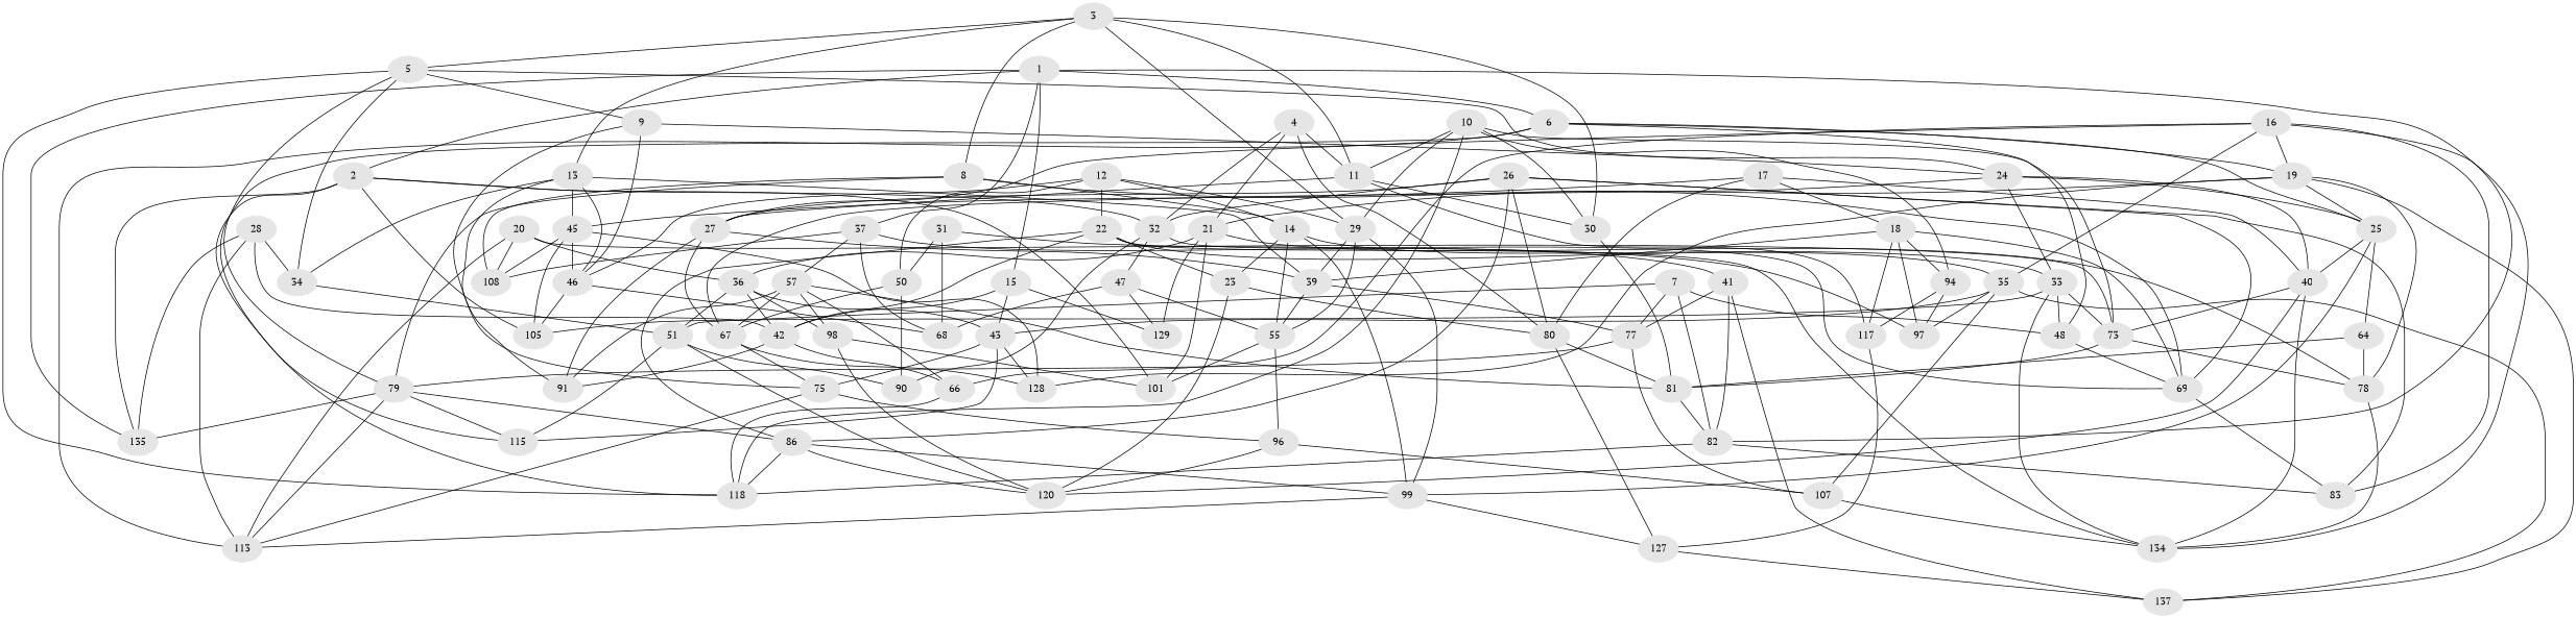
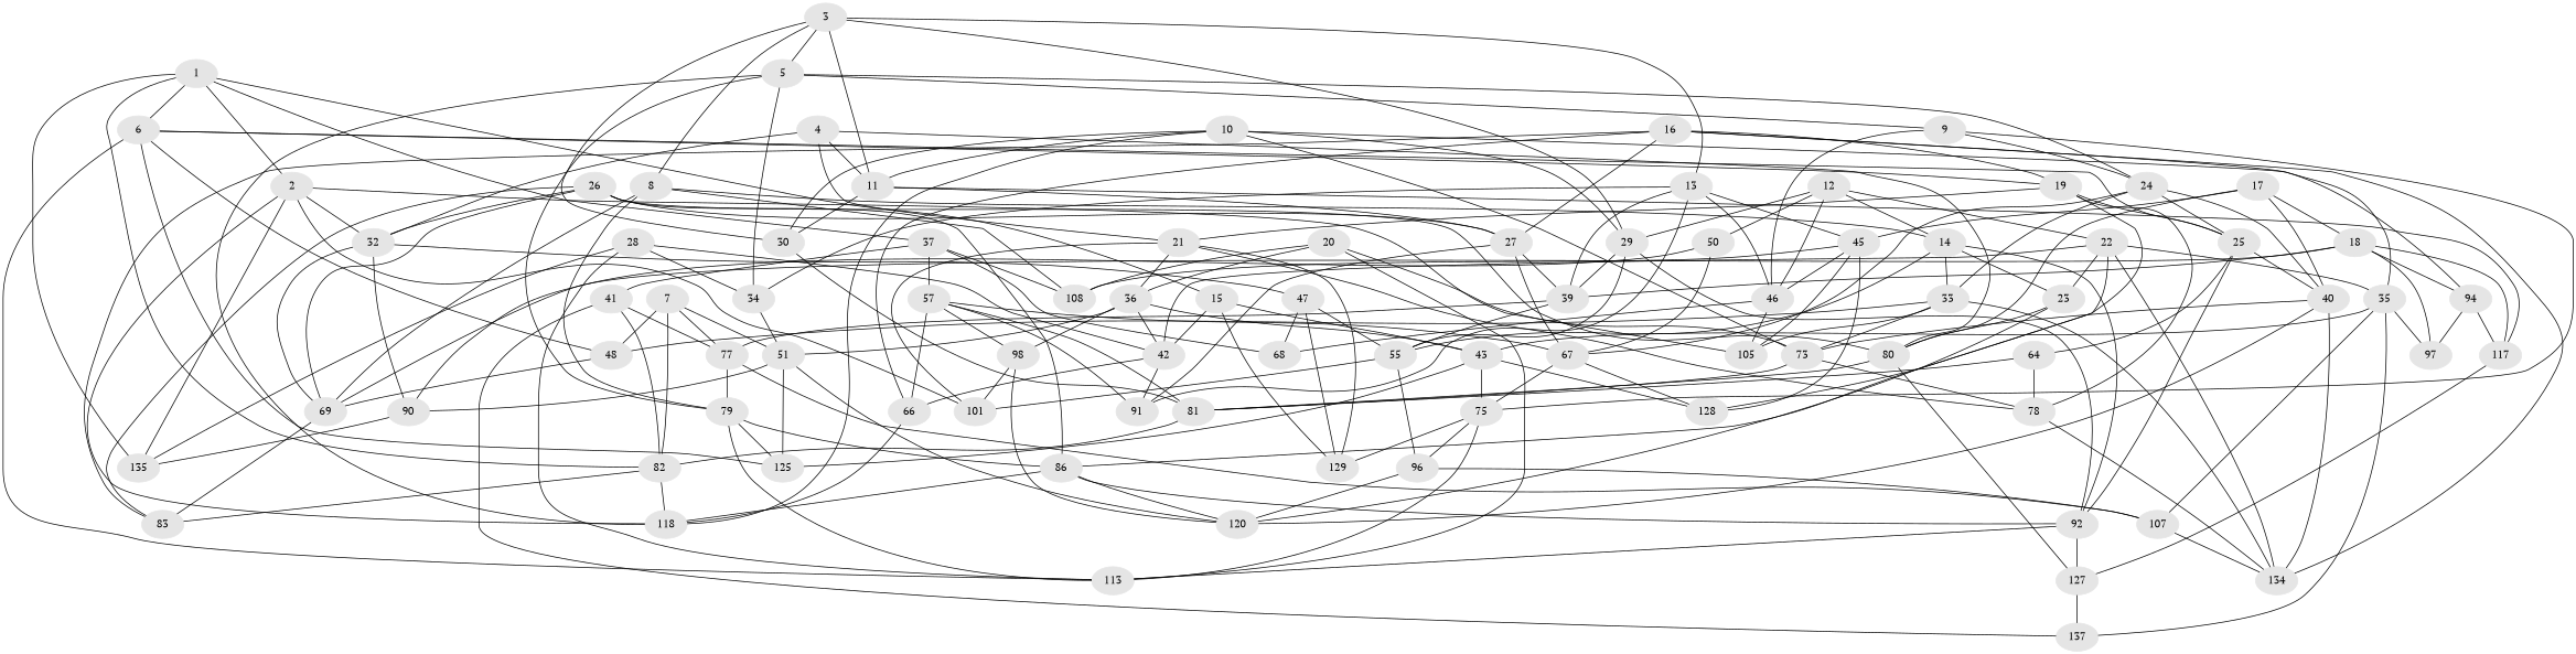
  graph {
    fontname="PT Serif"
    node [color=gray90 fontname="PT Serif" style=filled]
    edge [fontname="PT Serif"]
    1 [super="+89"]
    2 [super="+61"]
    6 [super="+104"]
    15
    37 [super="+38"]
    82 [super="+121"]
    135
    32 [super="+54"]
    101
    105
    118 [super="+126"]
    19 [super="+87"]
    25 [super="+70"]
    48
    113 [super="+119"]
-   125 [label=115]
+   125
    42 [super="+64"]
    43 [super="+99"]
    129
    108
    68
    41 [super="+88"]
    57 [super="+116"]
    83
    69 [super="+124"]
    47
    90
    3 [super="+136"]
    5 [super="+44"]
    8 [super="+95"]
    11 [super="+131"]
    13 [super="+56"]
    29 [super="+103"]
    30
    9
    24 [super="+74"]
    34
    79 [super="+102"]
    14 [super="+59"]
    27 [super="+49"]
    117
    46 [super="+110"]
    39 [super="+115"]
    45 [super="+132"]
    91
    55 [super="+72"]
-   92 [super="+106" label=99]
+   92 [super="+106"]
    81 [super="+133"]
    4
    21 [super="+58"]
    80 [super="+111"]
    78 [super="+139"]
    36 [super="+71"]
    127
    75 [super="+122"]
    33 [super="+62"]
    40 [super="+76"]
    67 [super="+112"]
    51 [super="+53"]
    86 [super="+109"]
    128
    137
    n63 [label=64]
    7
    77 [super="+130"]
    120 [super="+123"]
    107
    23
    134 [super="+140"]
    96
    10 [super="+84"]
    73 [super="+85"]
    94
    97
    12 [super="+60"]
    22 [super="+138"]
    50 [super="+65"]
    35 [super="+52"]
    66
    16 [super="+100"]
    18 [super="+114"]
    17
    98
    20
    26 [super="+93"]
    28
-   31
    1 -- 2
    1 -- 6
    1 -- 15
    1 -- 37
    1 -- 82
    1 -- 135
    2 -- 135
    2 -- 32
    2 -- 101
    2 -- 105
    2 -- 118
    6 -- 19
    6 -- 25
    6 -- 48
    6 -- 113
    6 -- 125
    15 -- 42
    15 -- 43
    15 -- 129
    37 -- 108
    37 -- 68
    37 -- 41 [weight=2]
    37 -- 57
    82 -- 118
    82 -- 83
    32 -- 69
    32 -- 47
    32 -- 90
    19 -- 25
    19 -- 21
    19 -- 78
    19 -- 128
-   19 -- 137
    25 -- 92
    25 -- 40
    25 -- n63
    48 -- 69
    42 -- 91
    42 -- 66
    43 -- 125
    43 -- 75
    43 -- 128
    41 -- 82
    41 -- 137
    41 -- 77 [weight=2]
    57 -- 91
    57 -- 81
    57 -- 67
    57 -- 66
    57 -- 98
    69 -- 83
    47 -- 129
    47 -- 68
    47 -- 55
-   79 -- 135
+   90 -- 135
    3 -- 5
    3 -- 8
    3 -- 11
    3 -- 13
    3 -- 29
    3 -- 30
    5 -- 118
    5 -- 9
    5 -- 24
    5 -- 34
    5 -- 79
    8 -- 108
    8 -- 69
    8 -- 79
    8 -- 14
    11 -- 30
    11 -- 27
    11 -- 117
    13 -- 34
    13 -- 46
    13 -- 39
    13 -- 45
    13 -- 91
    29 -- 39
    29 -- 55
    29 -- 92
    30 -- 81
    9 -- 24
    9 -- 46
    9 -- 75
    24 -- 25
    24 -- 33
    24 -- 40
    24 -- 67
    34 -- 51
    79 -- 113
    79 -- 125
    79 -- 86
    14 -- 55
    14 -- 92
    14 -- 33
    14 -- 23
    27 -- 39
    27 -- 91
    27 -- 67
    117 -- 127
    46 -- 105
    46 -- 68
    39 -- 55
    39 -- 77
    45 -- 105
    45 -- 108
    45 -- 46
    45 -- 128
    55 -- 101
    55 -- 96
    92 -- 113
    92 -- 127
    81 -- 82
    4 -- 32
    4 -- 11
    4 -- 21
    4 -- 80
    21 -- 101
    21 -- 129
    21 -- 78
    21 -- 36
    80 -- 81
    80 -- 127
    78 -- 134
    36 -- 42
    36 -- 43
    36 -- 51
    36 -- 98
    127 -- 137
    75 -- 113
+   75 -- 129
    75 -- 96
    33 -- 105
    33 -- 48
    33 -- 134
    33 -- 73
    40 -- 120
    40 -- 134
    40 -- 73
    67 -- 75
    67 -- 128
    51 -- 125
    51 -- 90
    51 -- 120
    86 -- 118
    86 -- 92
    86 -- 120
    n63 -- 81
    n63 -- 78 [weight=2]
    7 -- 82
    7 -- 48
    7 -- 51
    7 -- 77
    77 -- 79
    77 -- 107
    107 -- 134
    23 -- 80
    23 -- 120
    96 -- 120
    96 -- 107
    10 -- 118
    10 -- 11
    10 -- 29
    10 -- 30
    10 -- 73
    10 -- 94
    73 -- 81
    73 -- 78
    94 -- 117
    94 -- 97
    12 -- 29
    12 -- 14
    12 -- 46
    12 -- 22
    12 -- 50 [weight=2]
    22 -- 42
    22 -- 86
    22 -- 23
    22 -- 134
    22 -- 35
    50 -- 90
    50 -- 67
    35 -- 43
    35 -- 137
    35 -- 107
    35 -- 97
    66 -- 118
    16 -- 19
    16 -- 83
    16 -- 27
    16 -- 134
    16 -- 35
    16 -- 66
    18 -- 69
    18 -- 117
    18 -- 39
    18 -- 94
    18 -- 97
    17 -- 45
    17 -- 80
    17 -- 40
    17 -- 18
    98 -- 101
    98 -- 120
    20 -- 113
    20 -- 108
    20 -- 36
    20 -- 73
    26 -- 32
    26 -- 83
    26 -- 69
    26 -- 27
    26 -- 80
    26 -- 86
    28 -- 135
    28 -- 113
    28 -- 42
    28 -- 34
-   31 -- 68
-   31 -- 97
-   31 -- 50 [weight=2]
  }
